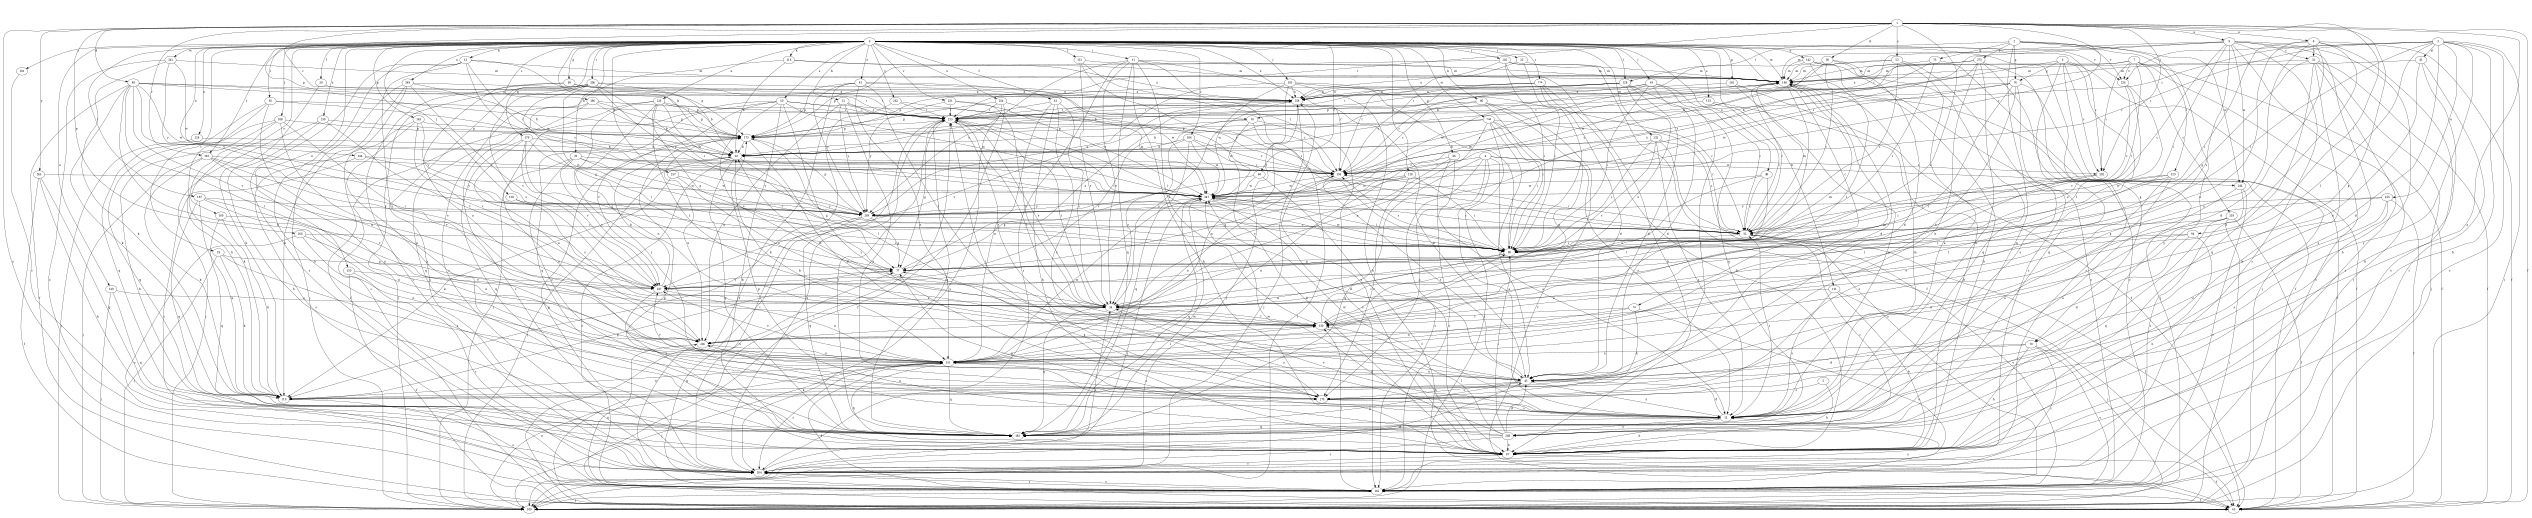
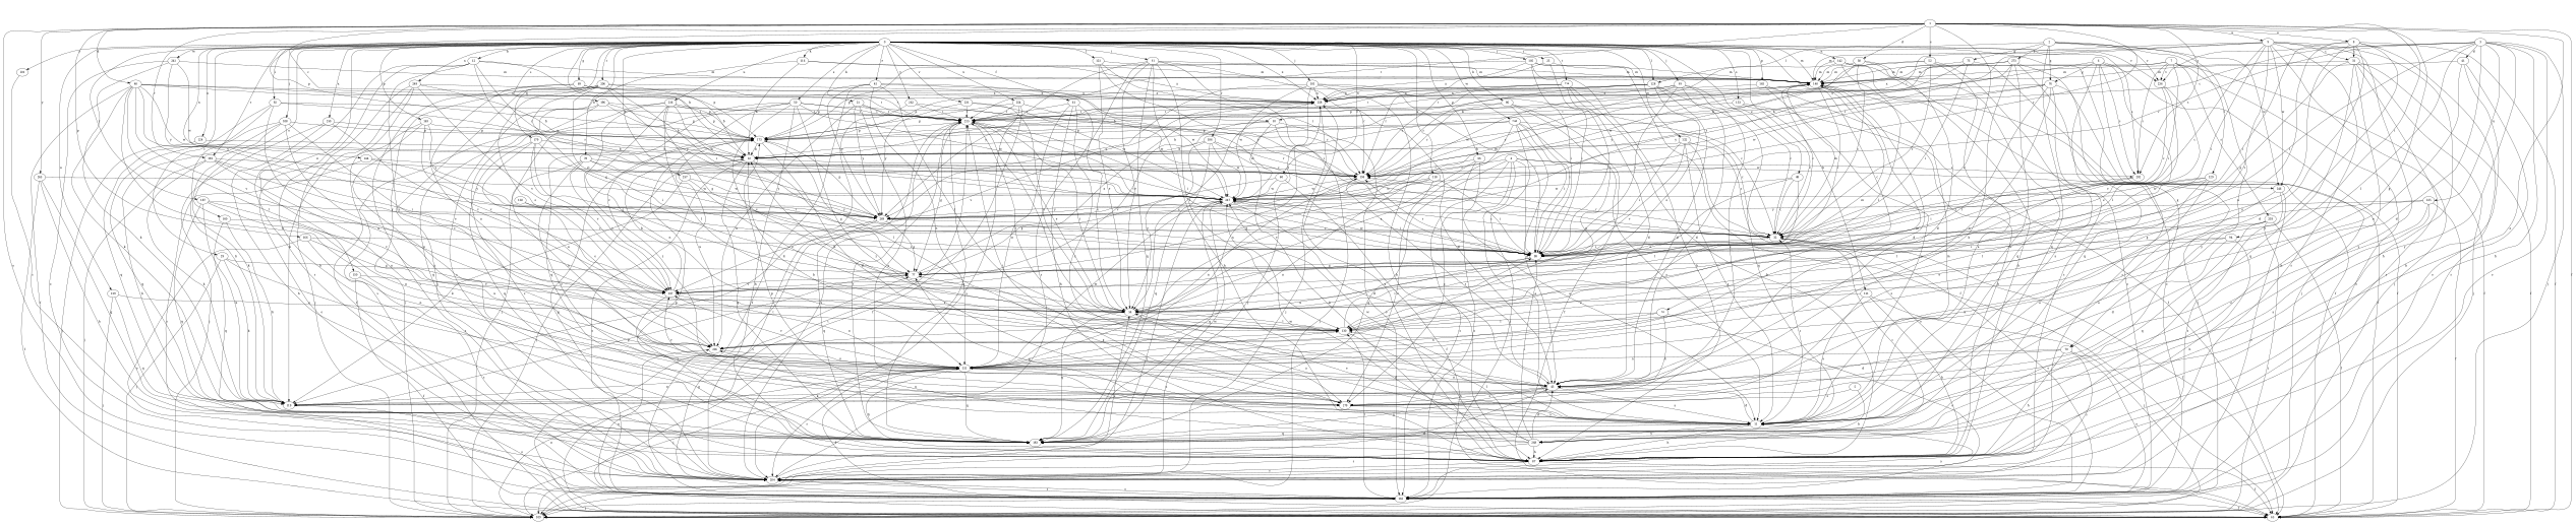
  strict digraph {
    fontname="Noto Serif"
    node [fontname="Noto Serif"]
    edge [fontname="Noto Serif"]
    0
    12
    21
    22
    24
    25
    29
    45
    48
    50
-   59
    60
    61
    66
    69
    70
    78
    86
    91
    92
    99
    101
    102
    105
    108
    111
    116
    118
    121
    128
    132
    140
    142
    144
    150
    153
    160
    163
    165
    179
    186
    187
    192
    196
    201
    202
    206
    214
    216
    219
    224
    231
    236
    241
    244
    249
    250
    254
    257
    258
    262
    173
    194
    87
    226
    204
    247
    11
    215
    269
    162
    183
    109
    77
    130
    151
    119
    98
    279
    65
    54
    32
    237
    43
    1
    8
    9
    30
    38
    40
    52
    94
    166
    265
    31
    246
    268
    2
    73
    76
    129
    273
    3
    41
    225
    4
    5
    6
    7
    203
    0 -> 12 [label=b]
    0 -> 21 [label=b]
    0 -> 22 [label=b]
    0 -> 24 [label=c]
    0 -> 25 [label=c]
    0 -> 29 [label=c]
    0 -> 45 [label=e]
    0 -> 48 [label=e]
    0 -> 50 [label=e]
-   0 -> 59 [label=f]
    0 -> 60 [label=f]
    0 -> 61 [label=f]
    0 -> 66 [label=g]
    0 -> 69 [label=g]
    0 -> 70 [label=g]
    0 -> 78 [label=h]
    0 -> 86 [label=h]
    0 -> 91 [label=i]
    0 -> 92 [label=i]
    0 -> 99 [label=j]
    0 -> 101 [label=j]
-   0 -> 102 [label=j]
    0 -> 105 [label=j]
    0 -> 108 [label=j]
    0 -> 111 [label=k]
    0 -> 116 [label=k]
    0 -> 118 [label=k]
    0 -> 121 [label=l]
    0 -> 128 [label=l]
    0 -> 132 [label=m]
    0 -> 140 [label=m]
    0 -> 142 [label=n]
    0 -> 144 [label=n]
    0 -> 150 [label=n]
    0 -> 153 [label=o]
    0 -> 160 [label=o]
    0 -> 163 [label=p]
    0 -> 165 [label=p]
    0 -> 179 [label=q]
    0 -> 186 [label=r]
    0 -> 187 [label=r]
    0 -> 192 [label=r]
    0 -> 196 [label=s]
    0 -> 201 [label=s]
    0 -> 202 [label=s]
    0 -> 206 [label=t]
    0 -> 214 [label=t]
    0 -> 216 [label=u]
    0 -> 219 [label=u]
    0 -> 224 [label=u]
    0 -> 231 [label=v]
    0 -> 236 [label=v]
    0 -> 241 [label=w]
    0 -> 244 [label=w]
    0 -> 249 [label=x]
    0 -> 250 [label=x]
    0 -> 254 [label=x]
    0 -> 257 [label=x]
    0 -> 258 [label=x]
    0 -> 262 [label=y]
    12 -> 140 [label=m]
    12 -> 173 [label=p]
    12 -> 194 [label=r]
    12 -> 87 [label=h]
    12 -> 226 [label=u]
    12 -> 204 [label=s]
    12 -> 247 [label=w]
    21 -> 194 [label=r]
    21 -> 226 [label=u]
    21 -> 11 [label=a]
    21 -> 215 [label=t]
    21 -> 269 [label=y]
    22 -> 194 [label=r]
    22 -> 162 [label=o]
    22 -> 183 [label=q]
    22 -> 109 [label=j]
    22 -> 77 [label=g]
    24 -> 162 [label=o]
    24 -> 130 [label=l]
    24 -> 151 [label=n]
    24 -> 119 [label=k]
    25 -> 140 [label=m]
    25 -> 194 [label=r]
    25 -> 98 [label=i]
    29 -> 109 [label=j]
    29 -> 77 [label=g]
    29 -> 119 [label=k]
    29 -> 279 [label=z]
    45 -> 258 [label=x]
    45 -> 173 [label=p]
    45 -> 247 [label=w]
    45 -> 269 [label=y]
    45 -> 130 [label=l]
    45 -> 151 [label=n]
    45 -> 65 [label=f]
    48 -> 247 [label=w]
    48 -> 130 [label=l]
    48 -> 54 [label=e]
    48 -> 32 [label=c]
    50 -> 194 [label=r]
    50 -> 87 [label=h]
    50 -> 247 [label=w]
    50 -> 215 [label=t]
    50 -> 183 [label=q]
    50 -> 109 [label=j]
    50 -> 279 [label=z]
    50 -> 54 [label=e]
    50 -> 237 [label=v]
-   59 -> 258 [label=x]
-   59 -> 119 [label=k]
    60 -> 247 [label=w]
    60 -> 77 [label=g]
    60 -> 65 [label=f]
    61 -> 87 [label=h]
    61 -> 215 [label=t]
    61 -> 151 [label=n]
    61 -> 279 [label=z]
    61 -> 54 [label=e]
    66 -> 194 [label=r]
    66 -> 11 [label=a]
    66 -> 162 [label=o]
    66 -> 54 [label=e]
    69 -> 258 [label=x]
    69 -> 226 [label=u]
    69 -> 204 [label=s]
    69 -> 215 [label=t]
    70 -> 87 [label=h]
    70 -> 204 [label=s]
    70 -> 162 [label=o]
    70 -> 151 [label=n]
    70 -> 43 [label=d]
    78 -> 194 [label=r]
    78 -> 269 [label=y]
    78 -> 151 [label=n]
    78 -> 98 [label=i]
    78 -> 279 [label=z]
    78 -> 237 [label=v]
    86 -> 194 [label=r]
    86 -> 226 [label=u]
    86 -> 215 [label=t]
    86 -> 98 [label=i]
    86 -> 65 [label=f]
    91 -> 140 [label=m]
    91 -> 194 [label=r]
    91 -> 87 [label=h]
    91 -> 204 [label=s]
    91 -> 269 [label=y]
    91 -> 183 [label=q]
    91 -> 130 [label=l]
    91 -> 98 [label=i]
    91 -> 54 [label=e]
    92 -> 194 [label=r]
    92 -> 226 [label=u]
    92 -> 215 [label=t]
    92 -> 183 [label=q]
    92 -> 119 [label=k]
    99 -> 258 [label=x]
    99 -> 173 [label=p]
    99 -> 247 [label=w]
    99 -> 98 [label=i]
    99 -> 279 [label=z]
    99 -> 32 [label=c]
    99 -> 43 [label=d]
    101 -> 258 [label=x]
    101 -> 87 [label=h]
    101 -> 247 [label=w]
    101 -> 269 [label=y]
    101 -> 109 [label=j]
    101 -> 98 [label=i]
    101 -> 32 [label=c]
    102 -> 269 [label=y]
    102 -> 54 [label=e]
    105 -> 140 [label=m]
    105 -> 258 [label=x]
    105 -> 173 [label=p]
    105 -> 87 [label=h]
    105 -> 98 [label=i]
    105 -> 65 [label=f]
    108 -> 173 [label=p]
    108 -> 87 [label=h]
    108 -> 183 [label=q]
    108 -> 151 [label=n]
    108 -> 119 [label=k]
    108 -> 54 [label=e]
    111 -> 87 [label=h]
    111 -> 11 [label=a]
    111 -> 109 [label=j]
    111 -> 54 [label=e]
    116 -> 22 [label=b]
    116 -> 140 [label=m]
    116 -> 258 [label=x]
    116 -> 204 [label=s]
    118 -> 247 [label=w]
    118 -> 77 [label=g]
    118 -> 151 [label=n]
    118 -> 98 [label=i]
    118 -> 279 [label=z]
    121 -> 140 [label=m]
    121 -> 194 [label=r]
    121 -> 54 [label=e]
    121 -> 32 [label=c]
    128 -> 22 [label=b]
    128 -> 258 [label=x]
    128 -> 194 [label=r]
    128 -> 215 [label=t]
    128 -> 183 [label=q]
    128 -> 54 [label=e]
    128 -> 43 [label=d]
    132 -> 22 [label=b]
    132 -> 11 [label=a]
    132 -> 162 [label=o]
    132 -> 98 [label=i]
    132 -> 32 [label=c]
    132 -> 237 [label=v]
    140 -> 258 [label=x]
    140 -> 215 [label=t]
    140 -> 109 [label=j]
    140 -> 98 [label=i]
    140 -> 32 [label=c]
    140 -> 43 [label=d]
    142 -> 140 [label=m]
    142 -> 87 [label=h]
    142 -> 269 [label=y]
    142 -> 162 [label=o]
    142 -> 130 [label=l]
    144 -> 194 [label=r]
    144 -> 204 [label=s]
    144 -> 269 [label=y]
    150 -> 204 [label=s]
    150 -> 65 [label=f]
    150 -> 237 [label=v]
    153 -> 87 [label=h]
    153 -> 215 [label=t]
    153 -> 32 [label=c]
    160 -> 183 [label=q]
    160 -> 119 [label=k]
    160 -> 32 [label=c]
    163 -> 173 [label=p]
    163 -> 269 [label=y]
    163 -> 162 [label=o]
    163 -> 279 [label=z]
    163 -> 237 [label=v]
    165 -> 258 [label=x]
    165 -> 11 [label=a]
    165 -> 65 [label=f]
    179 -> 22 [label=b]
    179 -> 226 [label=u]
    179 -> 183 [label=q]
    179 -> 77 [label=g]
    179 -> 98 [label=i]
    179 -> 237 [label=v]
    186 -> 22 [label=b]
    186 -> 194 [label=r]
    186 -> 87 [label=h]
    186 -> 247 [label=w]
    186 -> 183 [label=q]
    186 -> 54 [label=e]
    187 -> 269 [label=y]
    187 -> 183 [label=q]
    187 -> 151 [label=n]
    187 -> 119 [label=k]
    187 -> 237 [label=v]
    192 -> 194 [label=r]
    192 -> 109 [label=j]
    192 -> 151 [label=n]
    192 -> 119 [label=k]
    192 -> 98 [label=i]
    192 -> 237 [label=v]
    196 -> 22 [label=b]
    196 -> 173 [label=p]
    196 -> 204 [label=s]
    196 -> 215 [label=t]
    196 -> 183 [label=q]
    201 -> 204 [label=s]
    202 -> 130 [label=l]
    202 -> 98 [label=i]
    206 -> 22 [label=b]
    206 -> 258 [label=x]
    206 -> 204 [label=s]
    206 -> 269 [label=y]
    206 -> 109 [label=j]
    206 -> 77 [label=g]
    206 -> 98 [label=i]
    206 -> 54 [label=e]
    206 -> 32 [label=c]
    214 -> 258 [label=x]
    214 -> 173 [label=p]
    214 -> 194 [label=r]
    214 -> 87 [label=h]
    214 -> 98 [label=i]
    214 -> 43 [label=d]
    216 -> 173 [label=p]
    216 -> 204 [label=s]
    216 -> 247 [label=w]
    216 -> 215 [label=t]
    216 -> 77 [label=g]
    216 -> 130 [label=l]
    216 -> 151 [label=n]
    216 -> 279 [label=z]
    219 -> 183 [label=q]
    219 -> 109 [label=j]
    219 -> 54 [label=e]
    224 -> 22 [label=b]
    224 -> 109 [label=j]
    231 -> 247 [label=w]
    231 -> 215 [label=t]
    231 -> 269 [label=y]
    231 -> 54 [label=e]
    236 -> 54 [label=e]
    236 -> 32 [label=c]
    236 -> 237 [label=v]
    241 -> 140 [label=m]
    241 -> 247 [label=w]
    241 -> 269 [label=y]
    241 -> 162 [label=o]
    241 -> 119 [label=k]
    244 -> 22 [label=b]
    244 -> 173 [label=p]
    244 -> 11 [label=a]
    244 -> 109 [label=j]
    244 -> 98 [label=i]
    244 -> 54 [label=e]
    244 -> 32 [label=c]
    244 -> 43 [label=d]
    249 -> 22 [label=b]
    249 -> 258 [label=x]
    249 -> 109 [label=j]
    249 -> 119 [label=k]
    249 -> 65 [label=f]
    249 -> 237 [label=v]
    250 -> 173 [label=p]
    250 -> 87 [label=h]
    250 -> 109 [label=j]
    250 -> 237 [label=v]
    254 -> 173 [label=p]
    254 -> 204 [label=s]
    254 -> 247 [label=w]
    254 -> 215 [label=t]
    254 -> 65 [label=f]
    257 -> 247 [label=w]
    257 -> 119 [label=k]
    257 -> 54 [label=e]
    258 -> 215 [label=t]
    258 -> 109 [label=j]
    258 -> 54 [label=e]
    258 -> 237 [label=v]
    258 -> 43 [label=d]
    262 -> 215 [label=t]
    262 -> 119 [label=k]
    262 -> 32 [label=c]
    173 -> 22 [label=b]
    173 -> 226 [label=u]
    173 -> 130 [label=l]
    173 -> 43 [label=d]
    194 -> 247 [label=w]
    194 -> 151 [label=n]
    87 -> 258 [label=x]
    87 -> 173 [label=p]
    87 -> 204 [label=s]
    87 -> 65 [label=f]
    226 -> 151 [label=n]
    204 -> 173 [label=p]
    204 -> 162 [label=o]
    204 -> 54 [label=e]
    204 -> 43 [label=d]
    247 -> 269 [label=y]
    247 -> 183 [label=q]
    247 -> 109 [label=j]
    247 -> 98 [label=i]
    247 -> 32 [label=c]
    247 -> 43 [label=d]
    11 -> 140 [label=m]
    11 -> 87 [label=h]
    11 -> 226 [label=u]
    11 -> 247 [label=w]
    11 -> 183 [label=q]
    11 -> 54 [label=e]
    11 -> 32 [label=c]
    11 -> 43 [label=d]
    11 -> 268 [label=y]
    215 -> 173 [label=p]
    215 -> 204 [label=s]
    215 -> 183 [label=q]
    215 -> 77 [label=g]
    215 -> 130 [label=l]
    215 -> 98 [label=i]
    215 -> 54 [label=e]
    269 -> 140 [label=m]
    269 -> 173 [label=p]
    269 -> 204 [label=s]
    269 -> 183 [label=q]
    269 -> 77 [label=g]
    269 -> 32 [label=c]
    162 -> 226 [label=u]
    162 -> 204 [label=s]
    162 -> 11 [label=a]
    162 -> 215 [label=t]
    162 -> 109 [label=j]
    162 -> 77 [label=g]
    162 -> 130 [label=l]
    162 -> 65 [label=f]
    183 -> 247 [label=w]
    183 -> 215 [label=t]
    109 -> 151 [label=n]
    77 -> 258 [label=x]
    77 -> 237 [label=v]
    130 -> 22 [label=b]
    130 -> 87 [label=h]
    130 -> 226 [label=u]
    130 -> 215 [label=t]
    130 -> 98 [label=i]
    151 -> 140 [label=m]
    151 -> 258 [label=x]
    151 -> 87 [label=h]
    151 -> 204 [label=s]
    151 -> 247 [label=w]
    151 -> 183 [label=q]
    151 -> 109 [label=j]
    151 -> 130 [label=l]
    151 -> 279 [label=z]
    151 -> 65 [label=f]
    151 -> 237 [label=v]
    151 -> 43 [label=d]
    119 -> 162 [label=o]
    119 -> 77 [label=g]
    119 -> 151 [label=n]
    98 -> 194 [label=r]
    98 -> 226 [label=u]
    98 -> 247 [label=w]
    98 -> 215 [label=t]
    98 -> 77 [label=g]
    279 -> 11 [label=a]
    279 -> 215 [label=t]
    279 -> 77 [label=g]
    65 -> 215 [label=t]
    54 -> 140 [label=m]
    54 -> 11 [label=a]
    54 -> 215 [label=t]
    54 -> 183 [label=q]
    54 -> 130 [label=l]
    32 -> 140 [label=m]
    32 -> 194 [label=r]
    32 -> 162 [label=o]
    32 -> 98 [label=i]
    32 -> 65 [label=f]
    237 -> 22 [label=b]
    237 -> 11 [label=a]
    237 -> 151 [label=n]
    237 -> 54 [label=e]
    43 -> 22 [label=b]
    43 -> 194 [label=r]
    43 -> 11 [label=a]
    43 -> 183 [label=q]
    43 -> 151 [label=n]
    43 -> 119 [label=k]
    43 -> 279 [label=z]
    43 -> 237 [label=v]
    1 -> 70 [label=g]
    1 -> 192 [label=r]
    1 -> 202 [label=s]
    1 -> 173 [label=p]
    1 -> 194 [label=r]
    1 -> 11 [label=a]
    1 -> 215 [label=t]
    1 -> 162 [label=o]
    1 -> 65 [label=f]
    1 -> 54 [label=e]
    1 -> 8 [label=a]
    1 -> 9 [label=a]
    1 -> 30 [label=c]
    1 -> 38 [label=d]
    1 -> 40 [label=d]
    1 -> 52 [label=e]
    1 -> 94 [label=i]
    1 -> 166 [label=p]
    1 -> 265 [label=y]
    8 -> 226 [label=u]
    8 -> 162 [label=o]
    8 -> 151 [label=n]
    8 -> 98 [label=i]
    8 -> 279 [label=z]
    8 -> 65 [label=f]
    8 -> 43 [label=d]
    8 -> 31 [label=c]
    9 -> 140 [label=m]
    9 -> 194 [label=r]
    9 -> 87 [label=h]
    9 -> 204 [label=s]
    9 -> 215 [label=t]
    9 -> 109 [label=j]
    9 -> 98 [label=i]
    9 -> 32 [label=c]
    9 -> 237 [label=v]
    9 -> 31 [label=c]
    9 -> 246 [label=w]
    9 -> 268 [label=y]
    30 -> 173 [label=p]
    30 -> 247 [label=w]
    30 -> 162 [label=o]
    30 -> 109 [label=j]
    30 -> 237 [label=v]
    38 -> 140 [label=m]
    38 -> 269 [label=y]
    38 -> 183 [label=q]
    38 -> 32 [label=c]
    38 -> 43 [label=d]
    40 -> 258 [label=x]
    40 -> 173 [label=p]
    40 -> 247 [label=w]
    40 -> 215 [label=t]
    40 -> 269 [label=y]
    40 -> 130 [label=l]
    40 -> 151 [label=n]
    40 -> 119 [label=k]
    40 -> 65 [label=f]
    40 -> 237 [label=v]
    52 -> 140 [label=m]
    52 -> 204 [label=s]
    52 -> 247 [label=w]
    52 -> 11 [label=a]
    52 -> 32 [label=c]
    94 -> 87 [label=h]
    94 -> 98 [label=i]
    94 -> 54 [label=e]
    94 -> 43 [label=d]
    166 -> 226 [label=u]
    166 -> 162 [label=o]
    166 -> 151 [label=n]
    166 -> 98 [label=i]
    265 -> 87 [label=h]
    265 -> 247 [label=w]
    265 -> 183 [label=q]
    265 -> 65 [label=f]
    31 -> 140 [label=m]
    31 -> 87 [label=h]
    31 -> 204 [label=s]
    31 -> 183 [label=q]
    31 -> 109 [label=j]
    31 -> 77 [label=g]
    31 -> 65 [label=f]
    246 -> 204 [label=s]
    246 -> 11 [label=a]
    246 -> 162 [label=o]
    268 -> 173 [label=p]
    268 -> 87 [label=h]
    268 -> 204 [label=s]
    268 -> 247 [label=w]
    268 -> 77 [label=g]
    268 -> 130 [label=l]
    268 -> 98 [label=i]
    268 -> 32 [label=c]
    268 -> 43 [label=d]
    2 -> 128 [label=l]
    2 -> 236 [label=v]
    2 -> 183 [label=q]
    2 -> 246 [label=w]
    2 -> 268 [label=y]
    2 -> 73 [label=g]
    2 -> 76 [label=g]
    2 -> 129 [label=l]
    2 -> 273 [label=z]
    73 -> 22 [label=b]
    73 -> 140 [label=m]
    73 -> 98 [label=i]
    73 -> 65 [label=f]
    76 -> 258 [label=x]
    76 -> 194 [label=r]
    76 -> 247 [label=w]
    76 -> 11 [label=a]
    76 -> 130 [label=l]
    76 -> 151 [label=n]
    76 -> 65 [label=f]
    129 -> 247 [label=w]
    129 -> 11 [label=a]
    129 -> 130 [label=l]
    129 -> 279 [label=z]
    129 -> 32 [label=c]
    273 -> 22 [label=b]
    273 -> 140 [label=m]
    273 -> 204 [label=s]
    273 -> 11 [label=a]
    273 -> 269 [label=y]
    273 -> 162 [label=o]
    273 -> 119 [label=k]
    3 -> 236 [label=v]
    3 -> 194 [label=r]
    3 -> 87 [label=h]
    3 -> 162 [label=o]
    3 -> 109 [label=j]
    3 -> 130 [label=l]
    3 -> 98 [label=i]
    3 -> 43 [label=d]
    3 -> 30 [label=c]
    3 -> 268 [label=y]
    3 -> 41 [label=d]
    3 -> 225 [label=u]
    41 -> 140 [label=m]
    41 -> 87 [label=h]
    41 -> 204 [label=s]
    41 -> 151 [label=n]
    225 -> 11 [label=a]
    225 -> 269 [label=y]
    225 -> 77 [label=g]
    225 -> 279 [label=z]
    225 -> 65 [label=f]
    4 -> 202 [label=s]
    4 -> 194 [label=r]
    4 -> 11 [label=a]
    4 -> 162 [label=o]
    4 -> 183 [label=q]
    4 -> 98 [label=i]
    4 -> 279 [label=z]
    4 -> 246 [label=w]
    5 -> 87 [label=h]
    5 -> 279 [label=z]
    6 -> 22 [label=b]
    6 -> 202 [label=s]
    6 -> 183 [label=q]
    6 -> 109 [label=j]
    6 -> 130 [label=l]
    6 -> 65 [label=f]
    6 -> 76 [label=g]
    7 -> 140 [label=m]
    7 -> 202 [label=s]
    7 -> 236 [label=v]
    7 -> 258 [label=x]
    7 -> 162 [label=o]
    7 -> 98 [label=i]
    7 -> 65 [label=f]
    7 -> 203 [label=s]
    203 -> 183 [label=q]
    203 -> 109 [label=j]
    203 -> 119 [label=k]
    203 -> 65 [label=f]
    203 -> 32 [label=c]
  }
